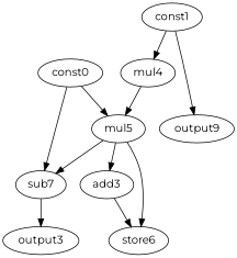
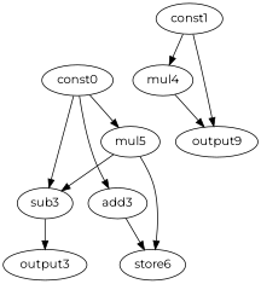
  digraph {
    fontname=Montserrat
    node [fontname=Montserrat opcode=const]
    edge [fontname=Montserrat operand=0]
    add3 [opcode=add]
    const0
    mul5 [opcode=mul]
-   sub7 [opcode=sub]
+   sub7 [opcode=sub label=sub3]
    store6 [opcode=store]
    n6 [label=output3 opcode=output]
    mul4 [opcode=mul]
    const1
    output9 [opcode=output]
    add3 -> store6
-   mul5 -> add3
+   const0 -> add3
    const0 -> mul5
    const0 -> sub7
    mul5 -> sub7 [operand=1]
    mul5 -> store6 [operand=1]
    sub7 -> n6
-   mul4 -> mul5 [operand=1]
+   mul4 -> output9 [operand=1]
    const1 -> mul4
    const1 -> output9
  }
